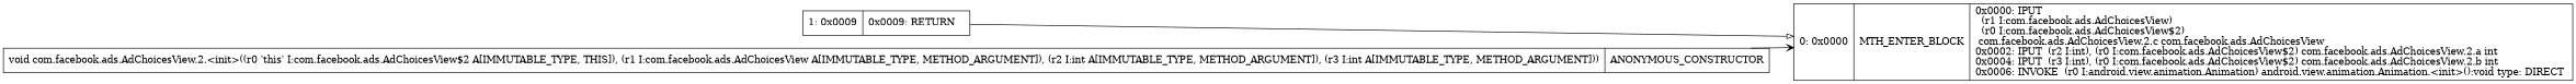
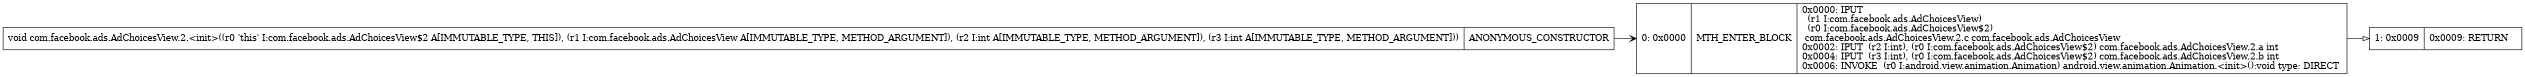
  digraph {
    rankdir=LR
    node [shape=record]
    n1 [label="{0\:\ 0x0000|MTH_ENTER_BLOCK\l|0x0000: IPUT  \l  (r1 I:com.facebook.ads.AdChoicesView)\l  (r0 I:com.facebook.ads.AdChoicesView$2)\l com.facebook.ads.AdChoicesView.2.c com.facebook.ads.AdChoicesView \l0x0002: IPUT  (r2 I:int), (r0 I:com.facebook.ads.AdChoicesView$2) com.facebook.ads.AdChoicesView.2.a int \l0x0004: IPUT  (r3 I:int), (r0 I:com.facebook.ads.AdChoicesView$2) com.facebook.ads.AdChoicesView.2.b int \l0x0006: INVOKE  (r0 I:android.view.animation.Animation) android.view.animation.Animation.\<init\>():void type: DIRECT \l}"]
    n2 [label="{1\:\ 0x0009|0x0009: RETURN   \l}"]
    n3 [label="{void com.facebook.ads.AdChoicesView.2.\<init\>((r0 'this' I:com.facebook.ads.AdChoicesView$2 A[IMMUTABLE_TYPE, THIS]), (r1 I:com.facebook.ads.AdChoicesView A[IMMUTABLE_TYPE, METHOD_ARGUMENT]), (r2 I:int A[IMMUTABLE_TYPE, METHOD_ARGUMENT]), (r3 I:int A[IMMUTABLE_TYPE, METHOD_ARGUMENT]))  | ANONYMOUS_CONSTRUCTOR\l}"]
-   n2 -> n1 [arrowhead=onormal]
+   n1 -> n2 [arrowhead=onormal]
    n3 -> n1 [arrowhead=vee]
  }
